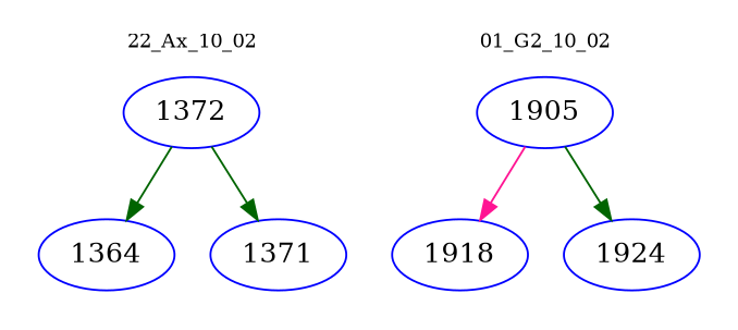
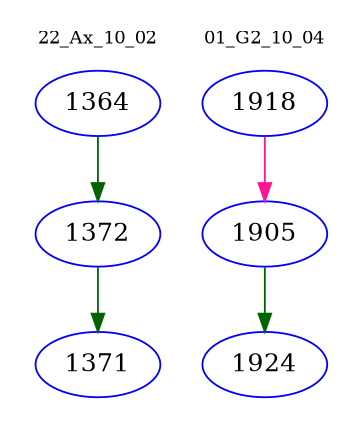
  digraph {
    node [color=blue]
    edge [color=darkgreen]
    n1 [label=1364]
    n2 [label=1372]
    n3 [label=1371]
    n4 [label=1905]
    n5 [label=1918]
    n6 [label=1924]
    subgraph cluster_1 {
      color=white
      fontsize=10
      label="22_Ax_10_02"
      n1
      n2
      n3
    }
    subgraph cluster_2 {
      color=white
      fontsize=10
-     label="01_G2_10_02"
+     label="01_G2_10_04"
      n4
      n5
      n6
    }
-   n2 -> n1
+   n1 -> n2
    n2 -> n3
-   n4 -> n5 [color=deeppink]
+   n5 -> n4 [color=deeppink]
    n4 -> n6
  }
